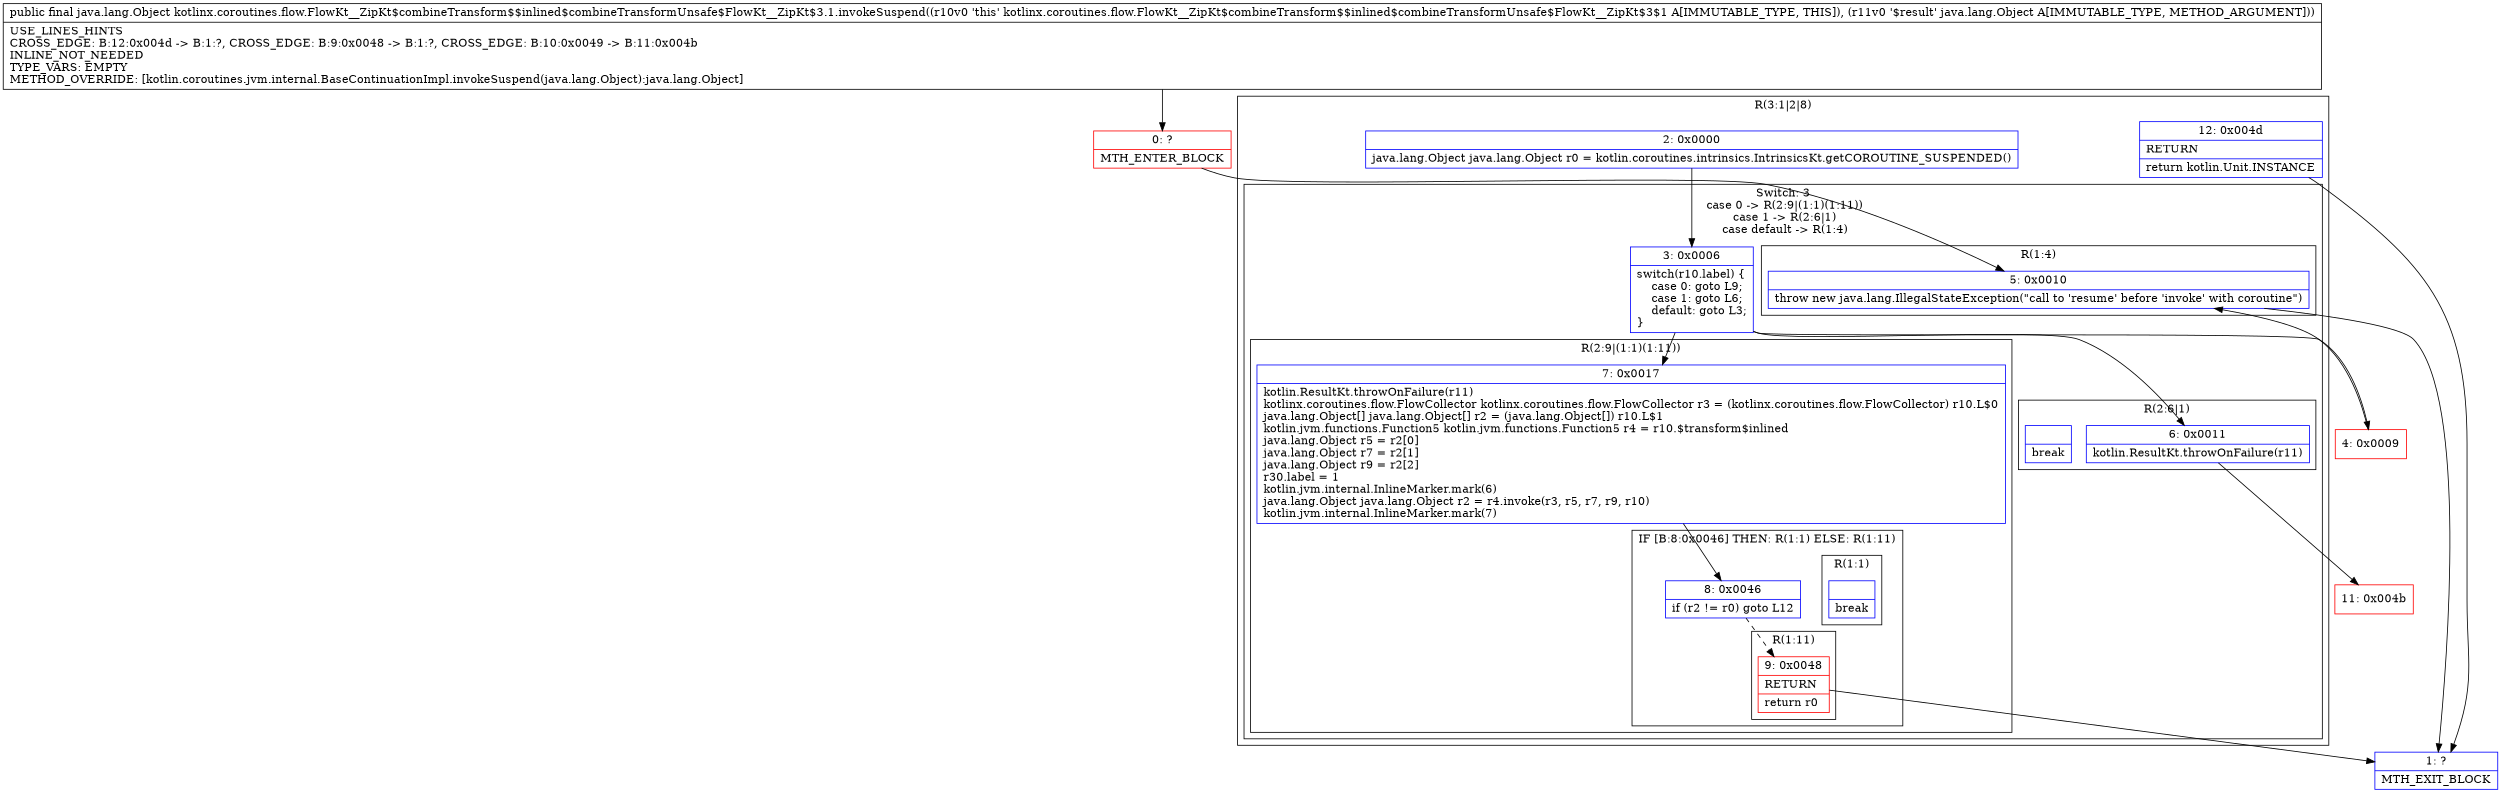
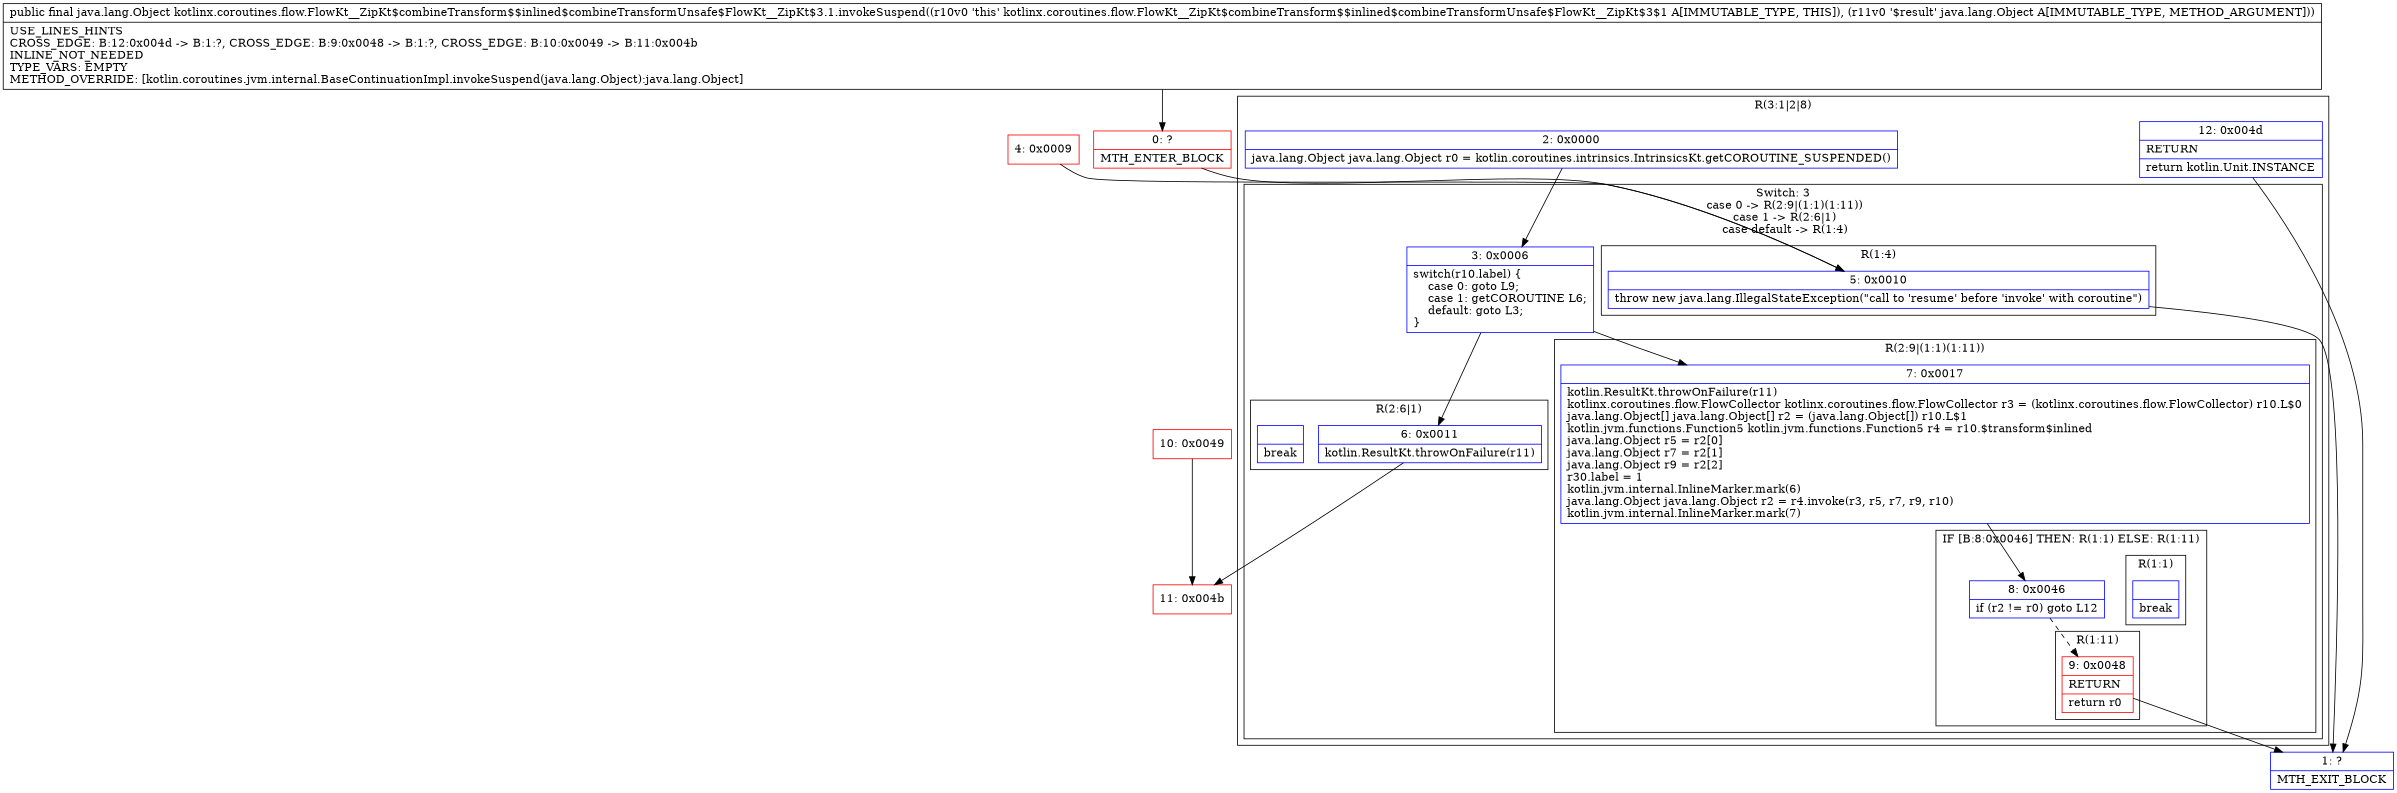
  digraph {
    node [color=blue shape=record]
    n1 [label="{|break\l}"]
    n2 [color=red label="{9\:\ 0x0048|RETURN\l|return r0\l}"]
    n3 [label="{8\:\ 0x0046|if (r2 != r0) goto L12\l}"]
    n4 [label="{7\:\ 0x0017|kotlin.ResultKt.throwOnFailure(r11)\lkotlinx.coroutines.flow.FlowCollector kotlinx.coroutines.flow.FlowCollector r3 = (kotlinx.coroutines.flow.FlowCollector) r10.L$0\ljava.lang.Object[] java.lang.Object[] r2 = (java.lang.Object[]) r10.L$1\lkotlin.jvm.functions.Function5 kotlin.jvm.functions.Function5 r4 = r10.$transform$inlined\ljava.lang.Object r5 = r2[0]\ljava.lang.Object r7 = r2[1]\ljava.lang.Object r9 = r2[2]\lr30.label = 1\lkotlin.jvm.internal.InlineMarker.mark(6)\ljava.lang.Object java.lang.Object r2 = r4.invoke(r3, r5, r7, r9, r10)\lkotlin.jvm.internal.InlineMarker.mark(7)\l}"]
    n5 [label="{6\:\ 0x0011|kotlin.ResultKt.throwOnFailure(r11)\l}"]
    n6 [label="{|break\l}"]
    n7 [label="{5\:\ 0x0010|throw new java.lang.IllegalStateException(\"call to 'resume' before 'invoke' with coroutine\")\l}"]
-   n8 [label="{3\:\ 0x0006|switch(r10.label) \{\l    case 0: goto L9;\l    case 1: goto L6;\l    default: goto L3;\l\}\l}"]
+   n8 [label="{3\:\ 0x0006|switch(r10.label) \{\l    case 0: goto L9;\l    case 1: getCOROUTINE L6;\l    default: goto L3;\l\}\l}"]
    n9 [label="{2\:\ 0x0000|java.lang.Object java.lang.Object r0 = kotlin.coroutines.intrinsics.IntrinsicsKt.getCOROUTINE_SUSPENDED()\l}"]
    n10 [label="{12\:\ 0x004d|RETURN\l|return kotlin.Unit.INSTANCE\l}"]
    n11 [label="{1\:\ ?|MTH_EXIT_BLOCK\l}"]
    n12 [color=red label="{11\:\ 0x004b}"]
    n13 [color=red label="{4\:\ 0x0009}"]
+   n14 [color=red label="{10\:\ 0x0049}"]
    n15 [color=red label="{0\:\ ?|MTH_ENTER_BLOCK\l}"]
    n16 [label="{public final java.lang.Object kotlinx.coroutines.flow.FlowKt__ZipKt$combineTransform$$inlined$combineTransformUnsafe$FlowKt__ZipKt$3.1.invokeSuspend((r10v0 'this' kotlinx.coroutines.flow.FlowKt__ZipKt$combineTransform$$inlined$combineTransformUnsafe$FlowKt__ZipKt$3$1 A[IMMUTABLE_TYPE, THIS]), (r11v0 '$result' java.lang.Object A[IMMUTABLE_TYPE, METHOD_ARGUMENT]))  | USE_LINES_HINTS\lCROSS_EDGE: B:12:0x004d \-\> B:1:?, CROSS_EDGE: B:9:0x0048 \-\> B:1:?, CROSS_EDGE: B:10:0x0049 \-\> B:11:0x004b\lINLINE_NOT_NEEDED\lTYPE_VARS: EMPTY\lMETHOD_OVERRIDE: [kotlin.coroutines.jvm.internal.BaseContinuationImpl.invokeSuspend(java.lang.Object):java.lang.Object]\l}" color=""]
    subgraph cluster_1 {
      label="R(3:1|2|8)"
      n9
      n10
      subgraph cluster_2 {
        label="Switch: 3\n case 0 -> R(2:9|(1:1)(1:11))\n case 1 -> R(2:6|1)\n case default -> R(1:4)"
        n8
        subgraph cluster_3 {
          label="R(2:9|(1:1)(1:11))"
          n4
          subgraph cluster_4 {
            label="IF [B:8:0x0046] THEN: R(1:1) ELSE: R(1:11)"
            n3
            subgraph cluster_5 {
              label="R(1:1)"
              n1
            }
            subgraph cluster_6 {
              label="R(1:11)"
              n2
            }
          }
        }
        subgraph cluster_7 {
          label="R(2:6|1)"
          n5
          n6
        }
        subgraph cluster_8 {
          label="R(1:4)"
          n7
        }
      }
    }
    n2 -> n11
    n3 -> n2 [style=dashed]
    n4 -> n3
    n5 -> n12
    n7 -> n11
    n8 -> n4
    n8 -> n5
-   n8 -> n13
    n9 -> n8
    n10 -> n11
    n13 -> n7
+   n14 -> n12
    n15 -> n7
    n16 -> n15
  }
